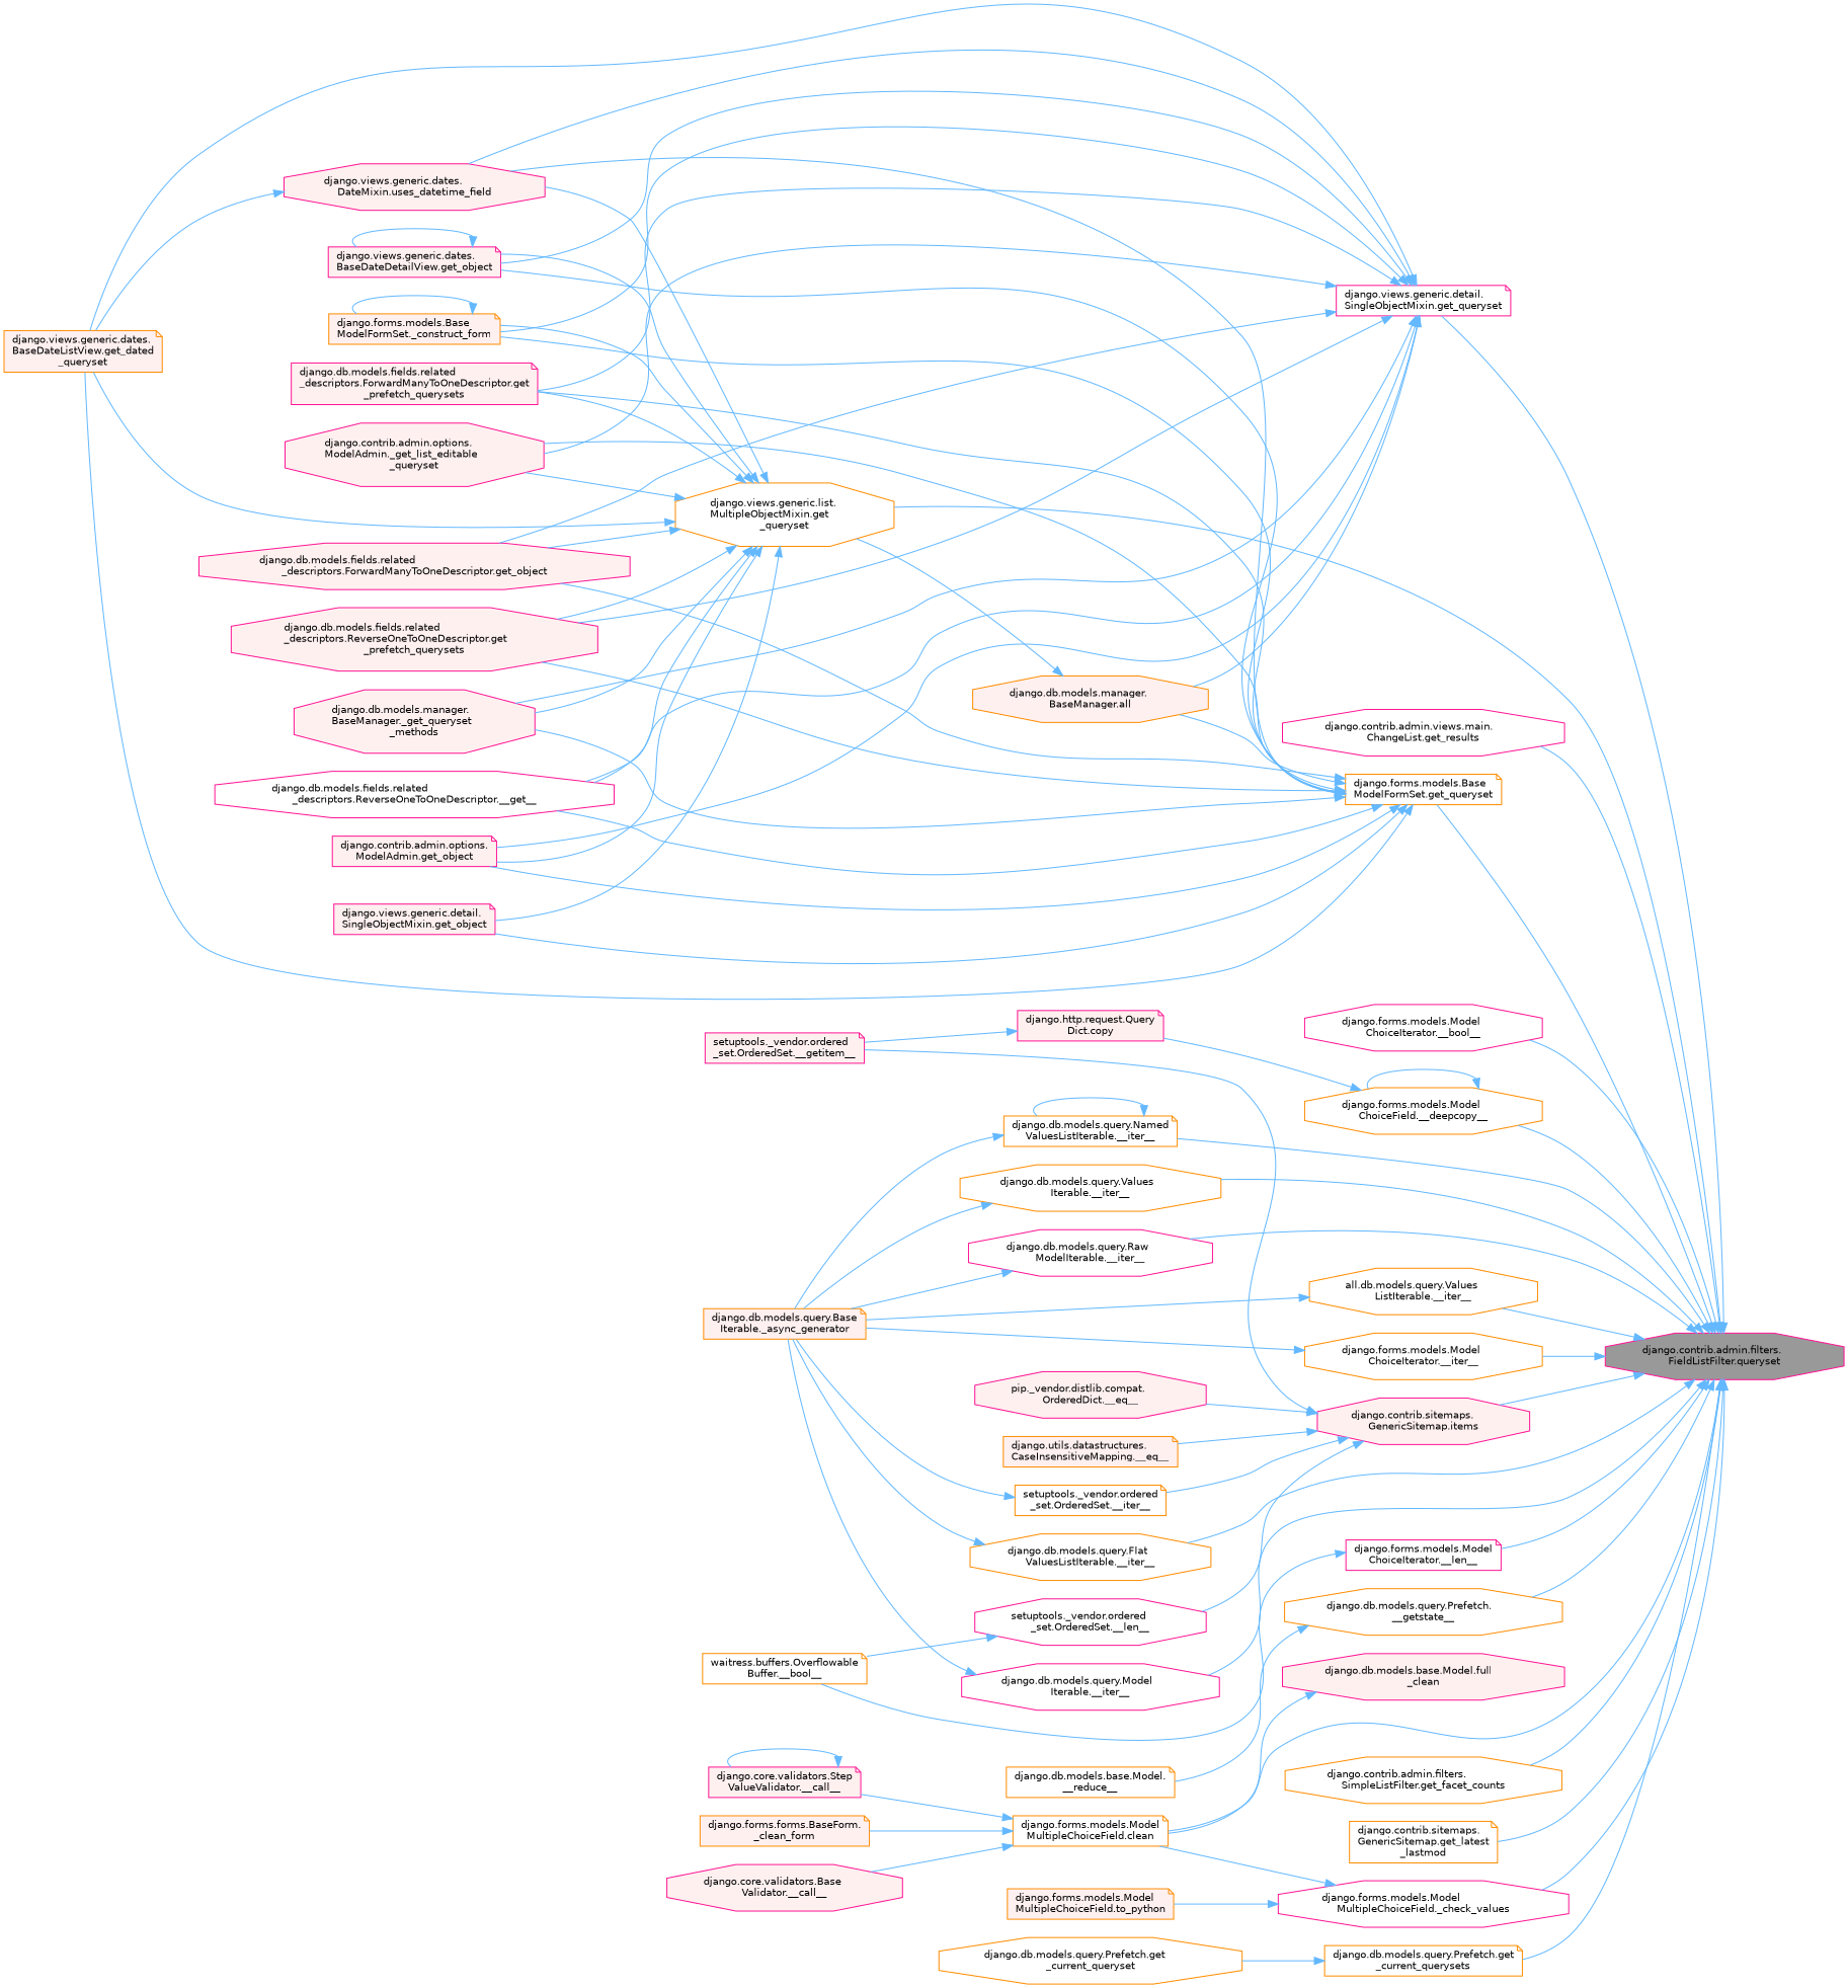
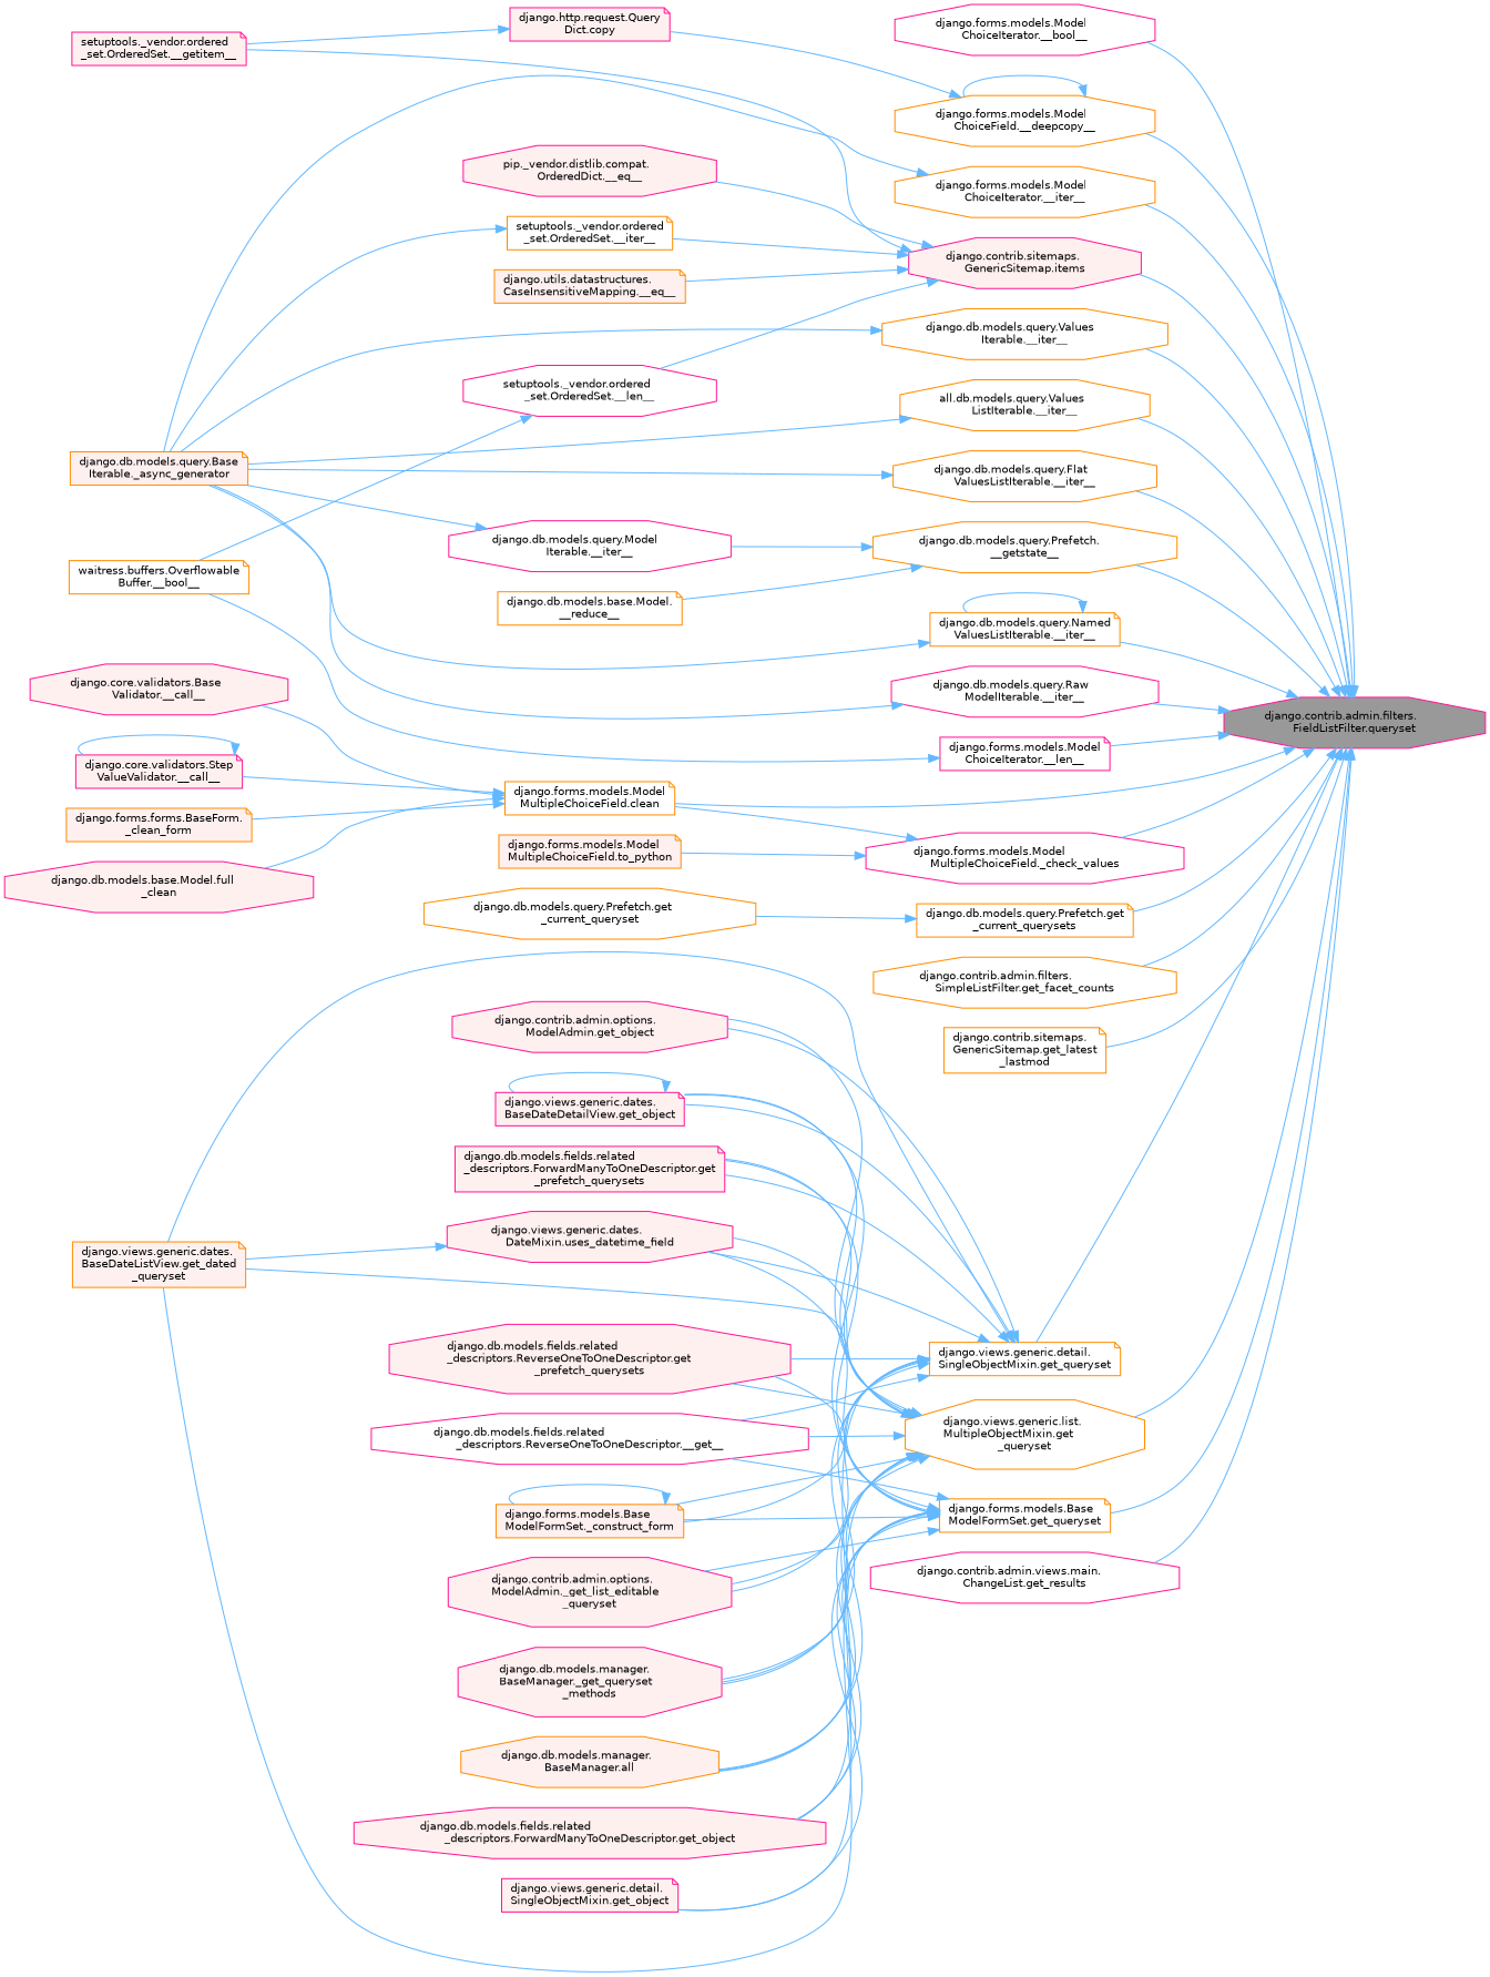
  digraph {
    rankdir=RL
    node [color=deeppink fillcolor=white fontname=Helvetica fontsize=10 shape=octagon style=filled]
    edge [color=steelblue1 dir=back fontname=Helvetica fontsize=10 labelfontname=Helvetica labelfontsize=10 style=solid]
    n1 [fillcolor=grey60 fontcolor=black height=0.2 label="django.contrib.admin.filters.\lFieldListFilter.queryset" width=0.4]
    n2 [height=0.2 label="django.forms.models.Model\lChoiceIterator.__bool__" width=0.4]
    n3 [color=darkorange height=0.2 label="django.forms.models.Model\lChoiceField.__deepcopy__" width=0.4]
    n4 [color=darkorange height=0.2 label="django.db.models.query.Prefetch.\l__getstate__" width=0.4]
    n5 [color=darkorange height=0.2 label="django.db.models.query.Flat\lValuesListIterable.__iter__" width=0.4]
    n6 [height=0.2 label="django.db.models.query.Model\lIterable.__iter__" width=0.4]
    n7 [color=darkorange height=0.2 label="django.db.models.query.Named\lValuesListIterable.__iter__" shape=note width=0.4]
    n8 [height=0.2 label="django.db.models.query.Raw\lModelIterable.__iter__" width=0.4]
    n9 [color=darkorange height=0.2 label="django.db.models.query.Values\lIterable.__iter__" width=0.4]
    n10 [color=darkorange height=0.2 label="all.db.models.query.Values\lListIterable.__iter__" width=0.4]
    n11 [color=darkorange height=0.2 label="django.forms.models.Model\lChoiceIterator.__iter__" width=0.4]
    n12 [height=0.2 label="django.forms.models.Model\lChoiceIterator.__len__" shape=note width=0.4]
    n13 [height=0.2 label="django.forms.models.Model\lMultipleChoiceField._check_values" width=0.4]
    n14 [color=darkorange height=0.2 label="django.forms.models.Model\lMultipleChoiceField.clean" shape=note width=0.4]
    n15 [color=darkorange height=0.2 label="django.db.models.query.Prefetch.get\l_current_querysets" shape=note width=0.4]
    n16 [color=darkorange height=0.2 label="django.contrib.admin.filters.\lSimpleListFilter.get_facet_counts" width=0.4]
    n17 [color=darkorange height=0.2 label="django.contrib.sitemaps.\lGenericSitemap.get_latest\l_lastmod" shape=note width=0.4]
    n18 [color=darkorange height=0.2 label="django.forms.models.Base\lModelFormSet.get_queryset" shape=note width=0.4]
-   n19 [height=0.2 label="django.views.generic.detail.\lSingleObjectMixin.get_queryset" shape=note width=0.4]
+   n19 [color=darkorange height=0.2 label="django.views.generic.detail.\lSingleObjectMixin.get_queryset" shape=note width=0.4]
    n20 [color=darkorange height=0.2 label="django.views.generic.list.\lMultipleObjectMixin.get\l_queryset" width=0.4]
    n21 [height=0.2 label="django.contrib.admin.views.main.\lChangeList.get_results" width=0.4]
    n22 [fillcolor="#FFF0F0" height=0.2 label="django.contrib.sitemaps.\lGenericSitemap.items" width=0.4]
    n23 [fillcolor="#FFF0F0" height=0.2 label="django.http.request.Query\lDict.copy" shape=note width=0.4]
    n24 [color=darkorange height=0.2 label="django.db.models.base.Model.\l__reduce__" shape=note width=0.4]
    n25 [color=darkorange fillcolor="#FFF0F0" height=0.2 label="django.db.models.query.Base\lIterable._async_generator" shape=note width=0.4]
    n26 [color=darkorange height=0.2 label="waitress.buffers.Overflowable\lBuffer.__bool__" shape=note width=0.4]
    n27 [color=darkorange fillcolor="#FFF0F0" height=0.2 label="django.forms.models.Model\lMultipleChoiceField.to_python" shape=note width=0.4]
    n28 [fillcolor="#FFF0F0" height=0.2 label="django.core.validators.Base\lValidator.__call__" width=0.4]
    n29 [fillcolor="#FFF0F0" height=0.2 label="django.core.validators.Step\lValueValidator.__call__" shape=note width=0.4]
    n30 [color=darkorange fillcolor="#FFF0F0" height=0.2 label="django.forms.forms.BaseForm.\l_clean_form" shape=note width=0.4]
    n31 [fillcolor="#FFF0F0" height=0.2 label="django.db.models.base.Model.full\l_clean" width=0.4]
    n32 [color=darkorange height=0.2 label="django.db.models.query.Prefetch.get\l_current_queryset" width=0.4]
    n33 [height=0.2 label="django.db.models.fields.related\l_descriptors.ReverseOneToOneDescriptor.__get__" width=0.4]
    n34 [color=darkorange fillcolor="#FFF0F0" height=0.2 label="django.forms.models.Base\lModelFormSet._construct_form" shape=note width=0.4]
    n35 [fillcolor="#FFF0F0" height=0.2 label="django.contrib.admin.options.\lModelAdmin._get_list_editable\l_queryset" width=0.4]
    n36 [fillcolor="#FFF0F0" height=0.2 label="django.db.models.manager.\lBaseManager._get_queryset\l_methods" width=0.4]
    n37 [color=darkorange fillcolor="#FFF0F0" height=0.2 label="django.db.models.manager.\lBaseManager.all" width=0.4]
    n38 [color=darkorange fillcolor="#FFF0F0" height=0.2 label="django.views.generic.dates.\lBaseDateListView.get_dated\l_queryset" shape=note width=0.4]
-   n39 [fillcolor="#FFF0F0" height=0.2 label="django.contrib.admin.options.\lModelAdmin.get_object" shape=note width=0.4]
+   n39 [fillcolor="#FFF0F0" height=0.2 label="django.contrib.admin.options.\lModelAdmin.get_object" width=0.4]
    n40 [fillcolor="#FFF0F0" height=0.2 label="django.db.models.fields.related\l_descriptors.ForwardManyToOneDescriptor.get_object" width=0.4]
    n41 [fillcolor="#FFF0F0" height=0.2 label="django.views.generic.dates.\lBaseDateDetailView.get_object" shape=note width=0.4]
    n42 [fillcolor="#FFF0F0" height=0.2 label="django.views.generic.detail.\lSingleObjectMixin.get_object" shape=note width=0.4]
    n43 [fillcolor="#FFF0F0" height=0.2 label="django.db.models.fields.related\l_descriptors.ForwardManyToOneDescriptor.get\l_prefetch_querysets" shape=note width=0.4]
    n44 [fillcolor="#FFF0F0" height=0.2 label="django.db.models.fields.related\l_descriptors.ReverseOneToOneDescriptor.get\l_prefetch_querysets" width=0.4]
    n45 [fillcolor="#FFF0F0" height=0.2 label="django.views.generic.dates.\lDateMixin.uses_datetime_field" width=0.4]
    n46 [fillcolor="#FFF0F0" height=0.2 label="setuptools._vendor.ordered\l_set.OrderedSet.__getitem__" shape=note width=0.4]
    n47 [color=darkorange fillcolor="#FFF0F0" height=0.2 label="django.utils.datastructures.\lCaseInsensitiveMapping.__eq__" shape=note width=0.4]
    n48 [fillcolor="#FFF0F0" height=0.2 label="pip._vendor.distlib.compat.\lOrderedDict.__eq__" width=0.4]
    n49 [color=darkorange height=0.2 label="setuptools._vendor.ordered\l_set.OrderedSet.__iter__" shape=note width=0.4]
    n50 [height=0.2 label="setuptools._vendor.ordered\l_set.OrderedSet.__len__" width=0.4]
    n1 -> n2
    n1 -> n3
    n1 -> n4
    n1 -> n5
-   n1 -> n6
+   n4 -> n6
    n1 -> n7
    n1 -> n8
    n1 -> n9
    n1 -> n10
    n1 -> n11
    n1 -> n12
    n1 -> n13
    n1 -> n14
    n1 -> n15
    n1 -> n16
    n1 -> n17
    n1 -> n18
    n1 -> n19
    n1 -> n20
    n1 -> n21
    n1 -> n22
    n3 -> n3
    n3 -> n23
    n4 -> n24
    n5 -> n25
    n6 -> n25
    n7 -> n7
    n7 -> n25
    n8 -> n25
    n9 -> n25
    n10 -> n25
    n11 -> n25
    n12 -> n26
    n13 -> n14
    n13 -> n27
    n14 -> n28
    n14 -> n29
    n14 -> n30
-   n31 -> n14
+   n14 -> n31
    n15 -> n32
    n18 -> n33
    n18 -> n34
    n18 -> n35
    n18 -> n36
    n18 -> n37
    n18 -> n38
-   n18 -> n39
    n18 -> n40
    n18 -> n41
    n18 -> n42
    n18 -> n43
    n18 -> n44
    n18 -> n45
    n19 -> n33
    n19 -> n34
    n19 -> n35
    n19 -> n36
    n19 -> n37
    n19 -> n38
    n19 -> n39
    n19 -> n40
    n19 -> n41
    n19 -> n43
    n19 -> n44
    n19 -> n45
    n20 -> n33
    n20 -> n34
    n20 -> n35
    n20 -> n36
-   n37 -> n20
+   n20 -> n37
    n20 -> n38
    n20 -> n39
    n20 -> n40
    n20 -> n41
    n20 -> n42
    n20 -> n43
    n20 -> n44
    n20 -> n45
    n22 -> n46
    n22 -> n47
    n22 -> n48
    n22 -> n49
    n22 -> n50
    n23 -> n46
    n29 -> n29
    n34 -> n34
    n41 -> n41
    n45 -> n38
    n49 -> n25
    n50 -> n26
  }
